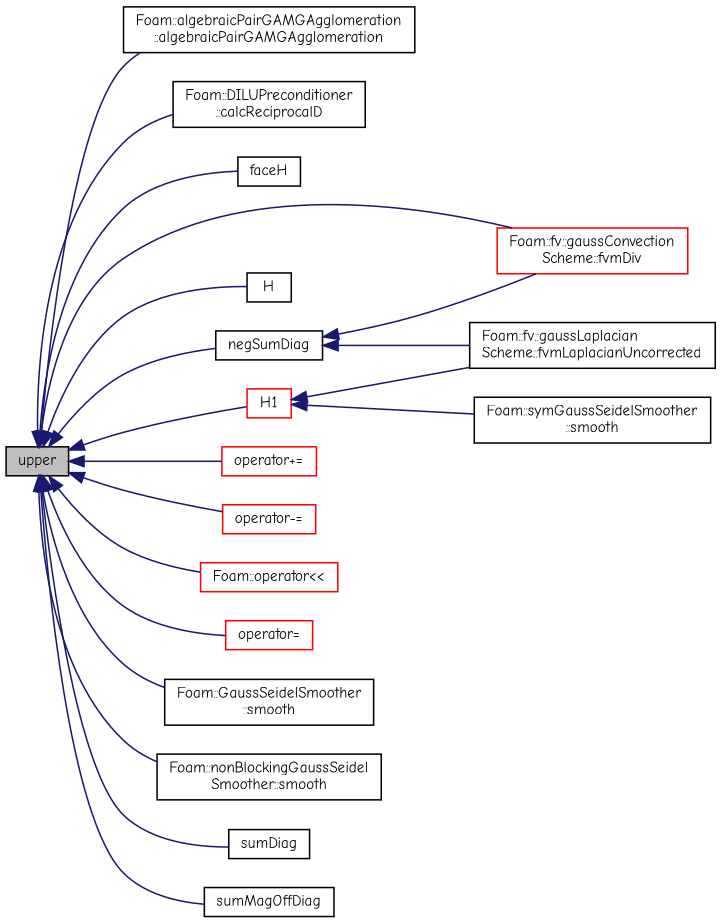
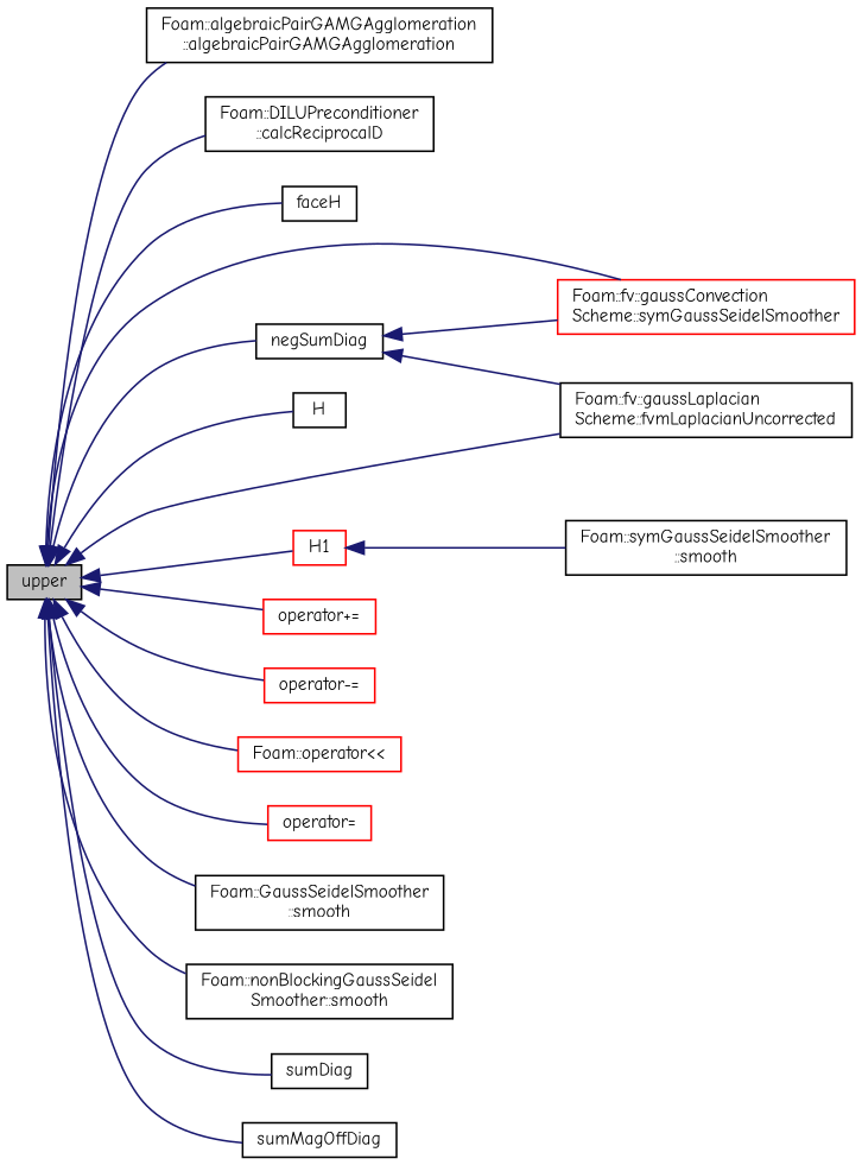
  digraph {
    fontname="Comic Neue"
    rankdir=LR
    node [color=black fontname="Comic Neue" fontsize=10 shape=record]
    edge [color=midnightblue dir=back fontname="Comic Neue" fontsize=10 labelfontname=Helvetica labelfontsize=10 style=solid]
    n1 [fillcolor=grey75 fontcolor=black height=0.2 label=upper style=filled width=0.4]
    n2 [height=0.2 label="Foam::algebraicPairGAMGAgglomeration\l::algebraicPairGAMGAgglomeration" width=0.4]
    n3 [height=0.2 label="Foam::DILUPreconditioner\l::calcReciprocalD" width=0.4]
    n4 [height=0.2 label=faceH width=0.4]
-   n5 [color=red height=0.2 label="Foam::fv::gaussConvection\lScheme::fvmDiv" width=0.4]
+   n5 [color=red height=0.2 label="Foam::fv::gaussConvection\lScheme::symGaussSeidelSmoother" width=0.4]
    n6 [height=0.2 label="Foam::fv::gaussLaplacian\lScheme::fvmLaplacianUncorrected" width=0.4]
    n7 [height=0.2 label=H width=0.4]
    n8 [color=red height=0.2 label=H1 width=0.4]
    n9 [height=0.2 label=negSumDiag width=0.4]
    n10 [color=red height=0.2 label="operator+=" width=0.4]
    n11 [color=red height=0.2 label="operator-=" width=0.4]
    n12 [color=red height=0.2 label="Foam::operator\<\<" width=0.4]
    n13 [color=red height=0.2 label="operator=" width=0.4]
    n14 [height=0.2 label="Foam::GaussSeidelSmoother\l::smooth" width=0.4]
    n15 [height=0.2 label="Foam::nonBlockingGaussSeidel\lSmoother::smooth" width=0.4]
    n16 [height=0.2 label=sumDiag width=0.4]
    n17 [height=0.2 label=sumMagOffDiag width=0.4]
    n18 [height=0.2 label="Foam::symGaussSeidelSmoother\l::smooth" width=0.4]
    n1 -> n2
    n1 -> n3
    n1 -> n4
    n1 -> n5
-   n8 -> n6
+   n1 -> n6
    n1 -> n7
    n1 -> n8
    n1 -> n9
    n1 -> n10
    n1 -> n11
    n1 -> n12
    n1 -> n13
    n1 -> n14
    n1 -> n15
    n1 -> n16
    n1 -> n17
    n8 -> n18
    n9 -> n5
    n9 -> n6
  }
